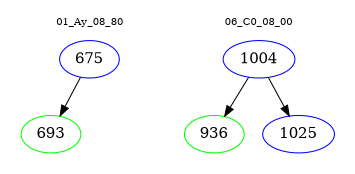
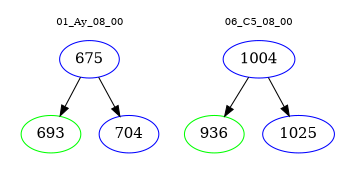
  digraph {
    node [color=blue]
    edge [color=black]
    n1 [label=675]
    n2 [color=green label=693]
+   n3 [label=704]
    n4 [label=1004]
    n5 [color=green label=936]
    n6 [label=1025]
    subgraph cluster_1 {
      color=white
      fontsize=10
-     label="01_Ay_08_80"
+     label="01_Ay_08_00"
      n1
      n2
+     n3
    }
    subgraph cluster_2 {
      color=white
      fontsize=10
-     label="06_C0_08_00"
+     label="06_C5_08_00"
      n4
      n5
      n6
    }
    n1 -> n2
+   n1 -> n3
    n4 -> n5
    n4 -> n6
  }
